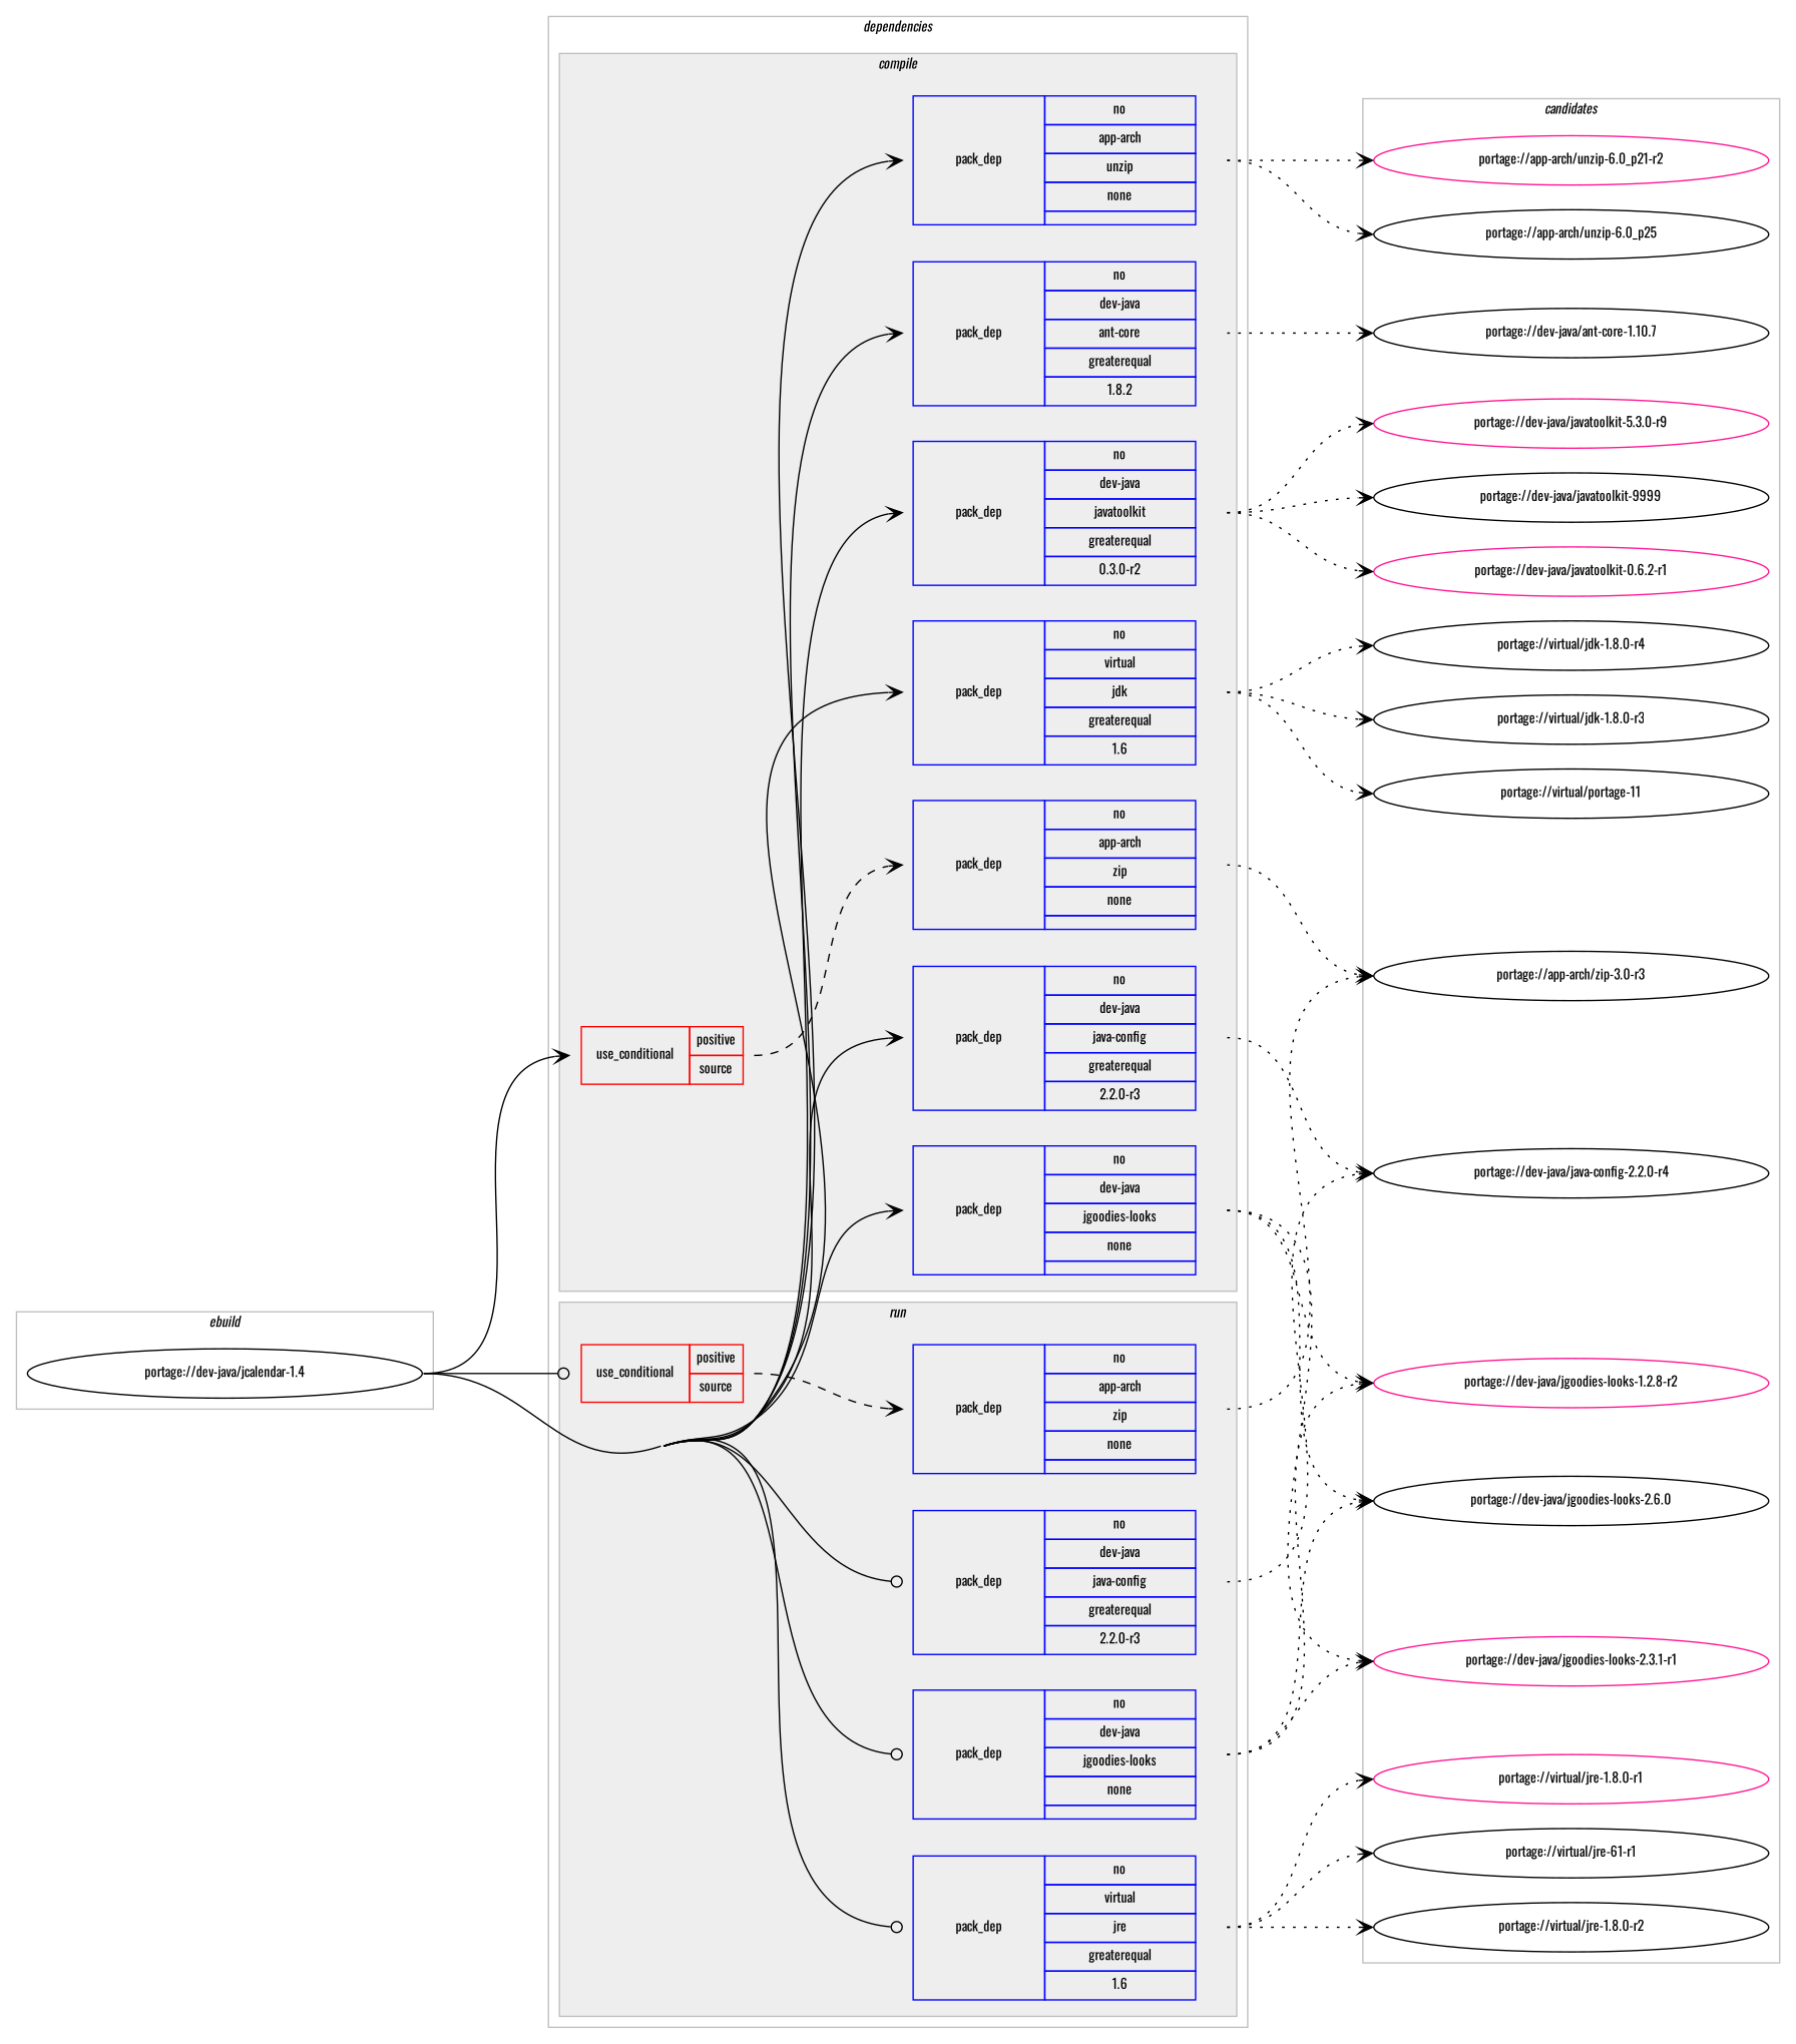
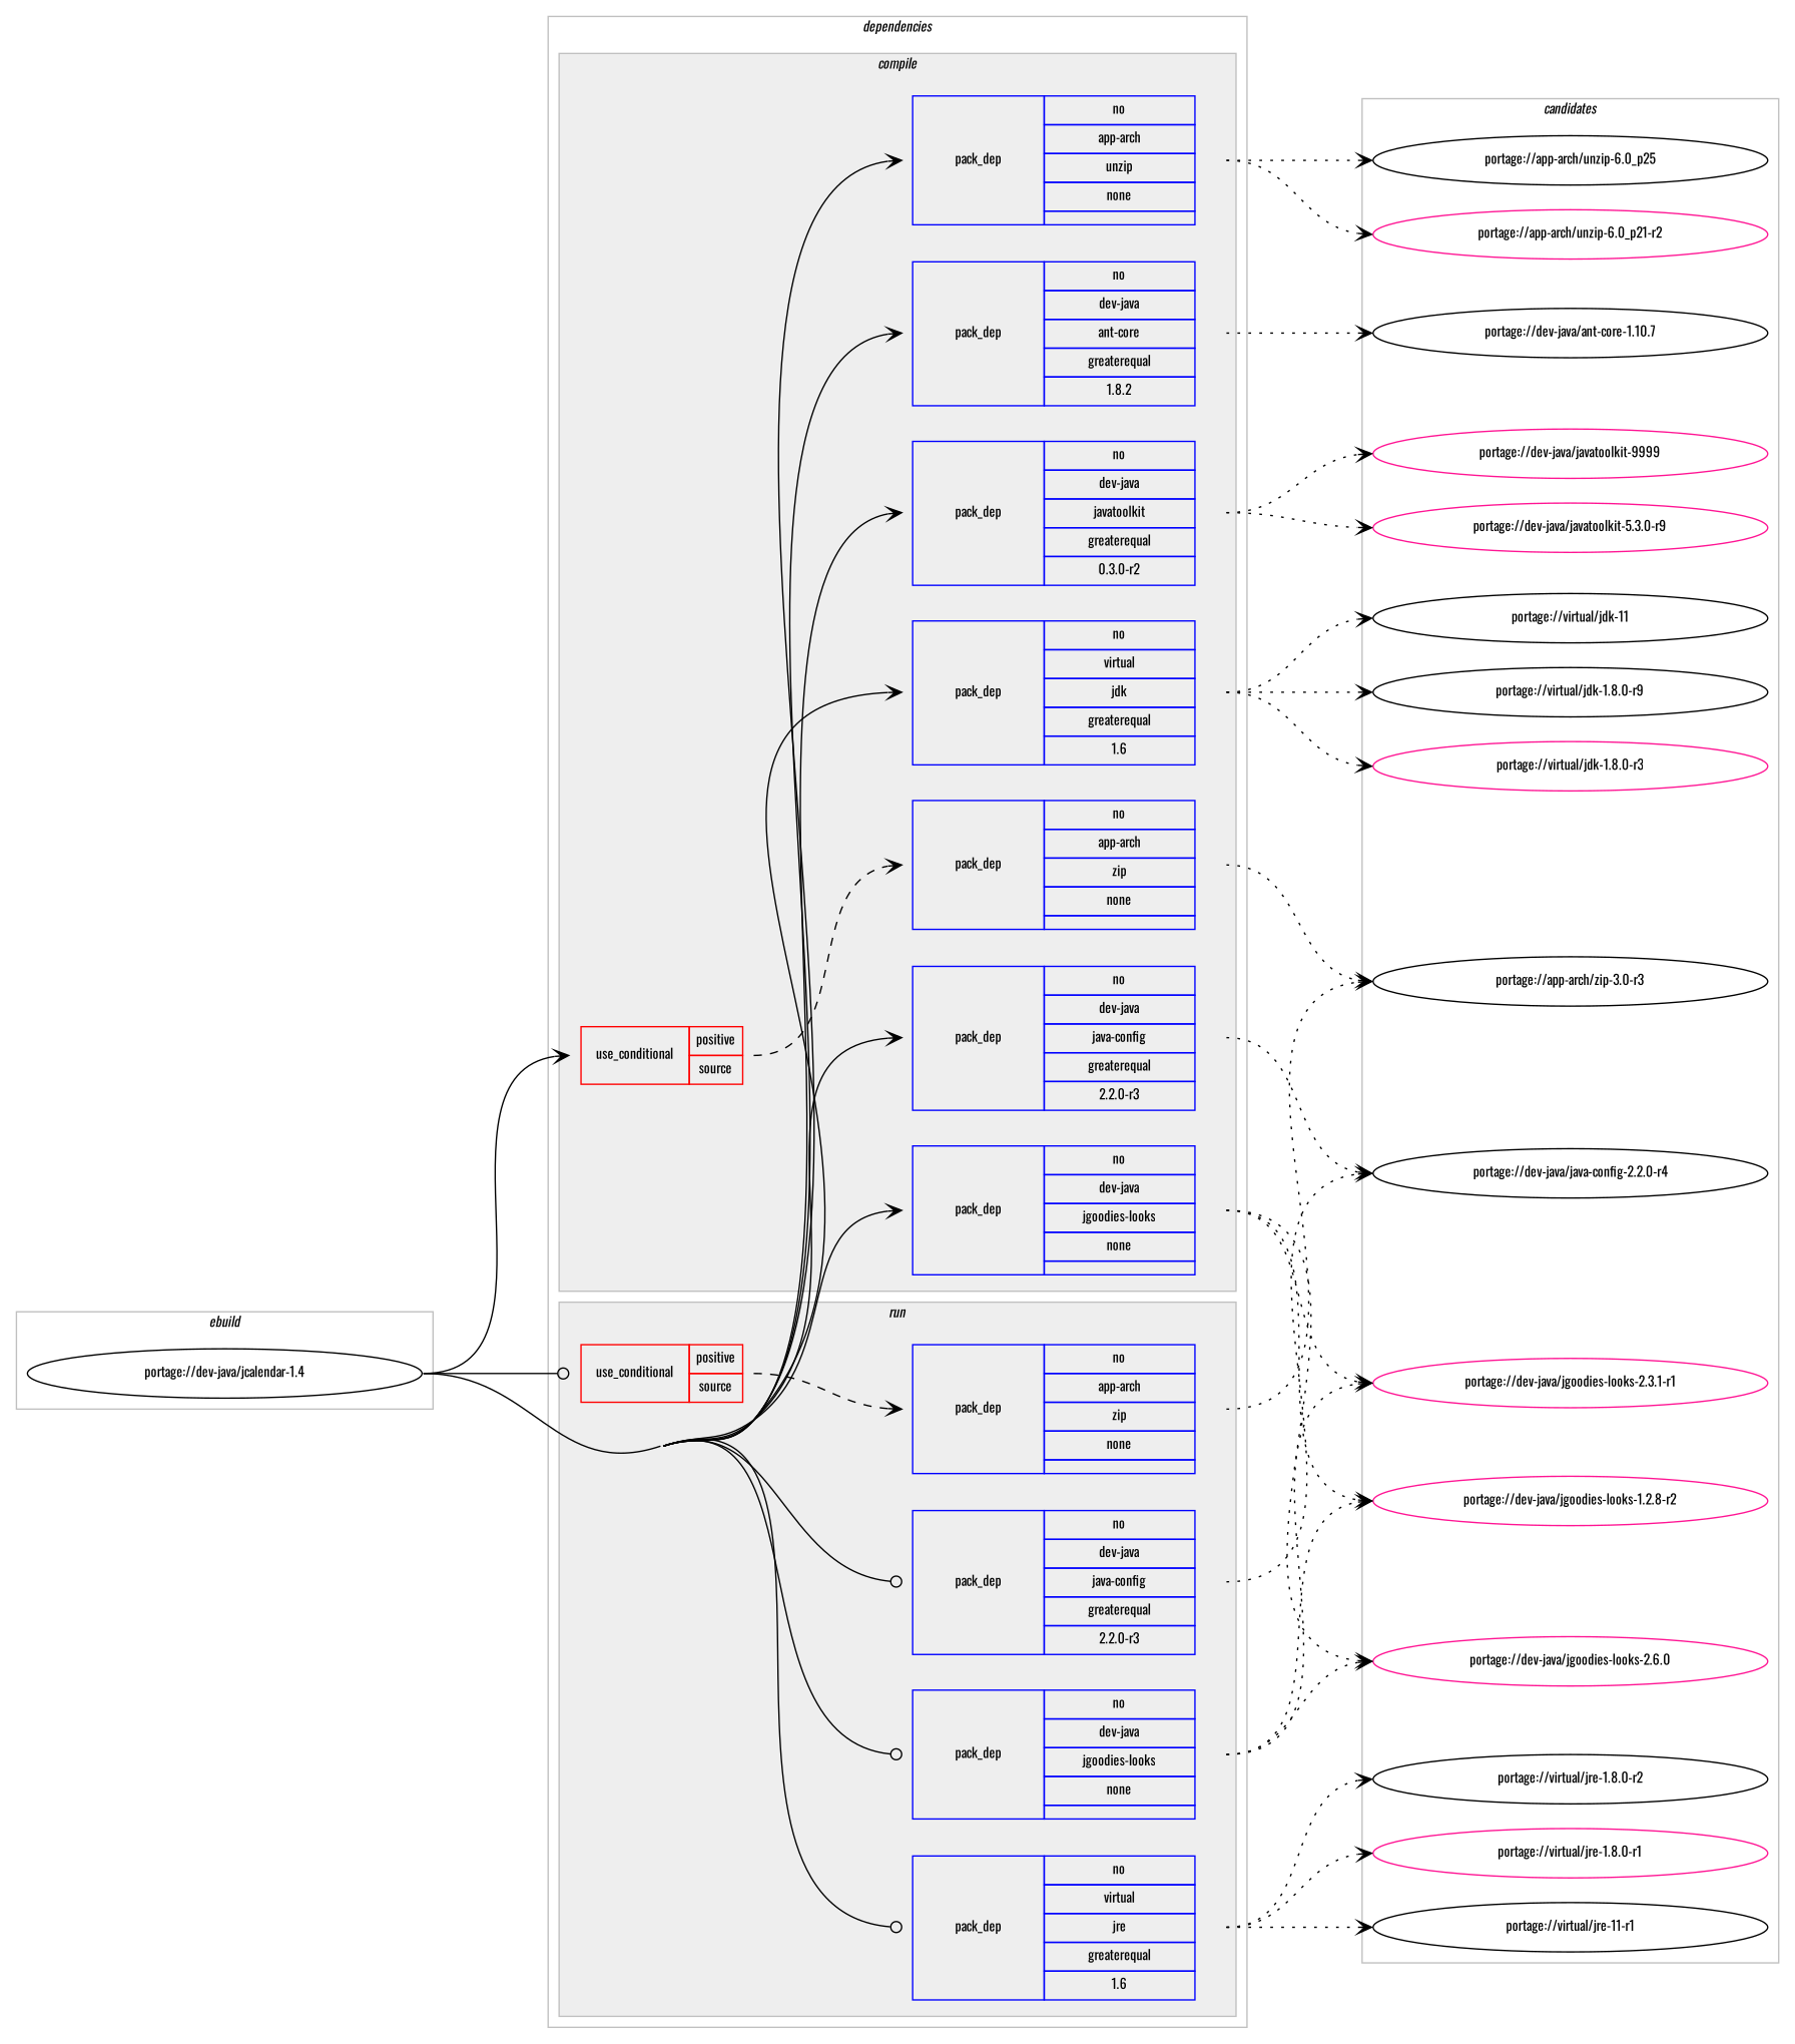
  digraph {
    compound=true
    concentrate=true
    fontname=Oswald
    fontsize=10
    newrank=true
    rankdir=LR
    ranksep=1.5
    node [color=black fontname=Oswald fontsize=10]
    edge [arrowhead=vee fontname=Oswald headport=w style=dotted tailport=e weight=100]
    n1 [label="portage://dev-java/jcalendar-1.4" width=4]
    n2 [color=blue label=<<TABLE BORDER="0" CELLBORDER="1" CELLSPACING="0" CELLPADDING="4" WIDTH="220"><TR><TD ROWSPAN="6" CELLPADDING="30">pack_dep</TD></TR><TR><TD WIDTH="110">no</TD></TR><TR><TD>app-arch</TD></TR><TR><TD>zip</TD></TR><TR><TD>none</TD></TR><TR><TD></TD></TR></TABLE>> shape=none]
    n3 [color=red label=<<TABLE BORDER="0" CELLBORDER="1" CELLSPACING="0" CELLPADDING="4"><TR><TD ROWSPAN="3" CELLPADDING="10">use_conditional</TD></TR><TR><TD>positive</TD></TR><TR><TD>source</TD></TR></TABLE>> shape=none]
    n4 [color=blue label=<<TABLE BORDER="0" CELLBORDER="1" CELLSPACING="0" CELLPADDING="4" WIDTH="220"><TR><TD ROWSPAN="6" CELLPADDING="30">pack_dep</TD></TR><TR><TD WIDTH="110">no</TD></TR><TR><TD>app-arch</TD></TR><TR><TD>unzip</TD></TR><TR><TD>none</TD></TR><TR><TD></TD></TR></TABLE>> shape=none]
    n5 [color=blue label=<<TABLE BORDER="0" CELLBORDER="1" CELLSPACING="0" CELLPADDING="4" WIDTH="220"><TR><TD ROWSPAN="6" CELLPADDING="30">pack_dep</TD></TR><TR><TD WIDTH="110">no</TD></TR><TR><TD>dev-java</TD></TR><TR><TD>ant-core</TD></TR><TR><TD>greaterequal</TD></TR><TR><TD>1.8.2</TD></TR></TABLE>> shape=none]
    n6 [color=blue label=<<TABLE BORDER="0" CELLBORDER="1" CELLSPACING="0" CELLPADDING="4" WIDTH="220"><TR><TD ROWSPAN="6" CELLPADDING="30">pack_dep</TD></TR><TR><TD WIDTH="110">no</TD></TR><TR><TD>dev-java</TD></TR><TR><TD>java-config</TD></TR><TR><TD>greaterequal</TD></TR><TR><TD>2.2.0-r3</TD></TR></TABLE>> shape=none]
    n7 [color=blue label=<<TABLE BORDER="0" CELLBORDER="1" CELLSPACING="0" CELLPADDING="4" WIDTH="220"><TR><TD ROWSPAN="6" CELLPADDING="30">pack_dep</TD></TR><TR><TD WIDTH="110">no</TD></TR><TR><TD>dev-java</TD></TR><TR><TD>javatoolkit</TD></TR><TR><TD>greaterequal</TD></TR><TR><TD>0.3.0-r2</TD></TR></TABLE>> shape=none]
    n8 [color=blue label=<<TABLE BORDER="0" CELLBORDER="1" CELLSPACING="0" CELLPADDING="4" WIDTH="220"><TR><TD ROWSPAN="6" CELLPADDING="30">pack_dep</TD></TR><TR><TD WIDTH="110">no</TD></TR><TR><TD>dev-java</TD></TR><TR><TD>jgoodies-looks</TD></TR><TR><TD>none</TD></TR><TR><TD></TD></TR></TABLE>> shape=none]
    n9 [color=blue label=<<TABLE BORDER="0" CELLBORDER="1" CELLSPACING="0" CELLPADDING="4" WIDTH="220"><TR><TD ROWSPAN="6" CELLPADDING="30">pack_dep</TD></TR><TR><TD WIDTH="110">no</TD></TR><TR><TD>virtual</TD></TR><TR><TD>jdk</TD></TR><TR><TD>greaterequal</TD></TR><TR><TD>1.6</TD></TR></TABLE>> shape=none]
    n10 [color=blue label=<<TABLE BORDER="0" CELLBORDER="1" CELLSPACING="0" CELLPADDING="4" WIDTH="220"><TR><TD ROWSPAN="6" CELLPADDING="30">pack_dep</TD></TR><TR><TD WIDTH="110">no</TD></TR><TR><TD>app-arch</TD></TR><TR><TD>zip</TD></TR><TR><TD>none</TD></TR><TR><TD></TD></TR></TABLE>> shape=none]
    n11 [color=red label=<<TABLE BORDER="0" CELLBORDER="1" CELLSPACING="0" CELLPADDING="4"><TR><TD ROWSPAN="3" CELLPADDING="10">use_conditional</TD></TR><TR><TD>positive</TD></TR><TR><TD>source</TD></TR></TABLE>> shape=none]
    n12 [color=blue label=<<TABLE BORDER="0" CELLBORDER="1" CELLSPACING="0" CELLPADDING="4" WIDTH="220"><TR><TD ROWSPAN="6" CELLPADDING="30">pack_dep</TD></TR><TR><TD WIDTH="110">no</TD></TR><TR><TD>dev-java</TD></TR><TR><TD>java-config</TD></TR><TR><TD>greaterequal</TD></TR><TR><TD>2.2.0-r3</TD></TR></TABLE>> shape=none]
    n13 [color=blue label=<<TABLE BORDER="0" CELLBORDER="1" CELLSPACING="0" CELLPADDING="4" WIDTH="220"><TR><TD ROWSPAN="6" CELLPADDING="30">pack_dep</TD></TR><TR><TD WIDTH="110">no</TD></TR><TR><TD>dev-java</TD></TR><TR><TD>jgoodies-looks</TD></TR><TR><TD>none</TD></TR><TR><TD></TD></TR></TABLE>> shape=none]
    n14 [color=blue label=<<TABLE BORDER="0" CELLBORDER="1" CELLSPACING="0" CELLPADDING="4" WIDTH="220"><TR><TD ROWSPAN="6" CELLPADDING="30">pack_dep</TD></TR><TR><TD WIDTH="110">no</TD></TR><TR><TD>virtual</TD></TR><TR><TD>jre</TD></TR><TR><TD>greaterequal</TD></TR><TR><TD>1.6</TD></TR></TABLE>> shape=none]
    n15 [label="portage://app-arch/zip-3.0-r3" width=4]
    n16 [label="portage://app-arch/unzip-6.0_p25" width=4]
    n17 [color=deeppink label="portage://app-arch/unzip-6.0_p21-r2" width=4]
    n18 [label="portage://dev-java/ant-core-1.10.7" width=4]
    n19 [label="portage://dev-java/java-config-2.2.0-r4" width=4]
-   n20 [label="portage://dev-java/javatoolkit-9999" width=4]
-   n21 [color=deeppink label="portage://dev-java/javatoolkit-0.6.2-r1" width=4]
+   n20 [color=deeppink label="portage://dev-java/javatoolkit-9999" width=4]
    n22 [color=deeppink label="portage://dev-java/javatoolkit-5.3.0-r9" width=4]
-   n23 [label="portage://dev-java/jgoodies-looks-2.6.0" width=4]
+   n23 [color=deeppink label="portage://dev-java/jgoodies-looks-2.6.0" width=4]
    n24 [color=deeppink label="portage://dev-java/jgoodies-looks-2.3.1-r1" width=4]
    n25 [color=deeppink label="portage://dev-java/jgoodies-looks-1.2.8-r2" width=4]
-   n26 [label="portage://virtual/portage-11" width=4]
-   n27 [label="portage://virtual/jdk-1.8.0-r4" width=4]
-   n28 [label="portage://virtual/jdk-1.8.0-r3" width=4]
-   n29 [label="portage://virtual/jre-61-r1" width=4]
+   n26 [label="portage://virtual/jdk-11" width=4]
+   n27 [label="portage://virtual/jdk-1.8.0-r9" width=4]
+   n28 [color=deeppink label="portage://virtual/jdk-1.8.0-r3" width=4]
+   n29 [label="portage://virtual/jre-11-r1" width=4]
    n30 [label="portage://virtual/jre-1.8.0-r2" width=4]
    n31 [color=deeppink label="portage://virtual/jre-1.8.0-r1" width=4]
    subgraph cluster_1 {
      color=gray
      label=<<i>ebuild</i>>
      rank=same
      n1
    }
    subgraph cluster_2 {
      color=gray
      label=<<i>dependencies</i>>
      subgraph cluster_3 {
        color=gray
        fillcolor="#eeeeee"
        label=<<i>compile</i>>
        style=filled
        subgraph sub_4 {
          color=gray
          fillcolor="#eeeeee"
          label=<<i>compile</i>>
          style=filled
          n3
          subgraph sub_5 {
            color=gray
            fillcolor="#eeeeee"
            label=<<i>compile</i>>
            style=filled
            n2
          }
        }
        subgraph sub_6 {
          color=gray
          fillcolor="#eeeeee"
          label=<<i>compile</i>>
          style=filled
          n4
        }
        subgraph sub_7 {
          color=gray
          fillcolor="#eeeeee"
          label=<<i>compile</i>>
          style=filled
          n5
        }
        subgraph sub_8 {
          color=gray
          fillcolor="#eeeeee"
          label=<<i>compile</i>>
          style=filled
          n6
        }
        subgraph sub_9 {
          color=gray
          fillcolor="#eeeeee"
          label=<<i>compile</i>>
          style=filled
          n7
        }
        subgraph sub_10 {
          color=gray
          fillcolor="#eeeeee"
          label=<<i>compile</i>>
          style=filled
          n8
        }
        subgraph sub_11 {
          color=gray
          fillcolor="#eeeeee"
          label=<<i>compile</i>>
          style=filled
          n9
        }
      }
      subgraph cluster_12 {
        color=gray
        fillcolor="#eeeeee"
        label=<<i>compile and run</i>>
        style=filled
      }
      subgraph cluster_13 {
        color=gray
        fillcolor="#eeeeee"
        label=<<i>run</i>>
        style=filled
        subgraph sub_14 {
          color=gray
          fillcolor="#eeeeee"
          label=<<i>run</i>>
          style=filled
          n11
          subgraph sub_15 {
            color=gray
            fillcolor="#eeeeee"
            label=<<i>run</i>>
            style=filled
            n10
          }
        }
        subgraph sub_16 {
          color=gray
          fillcolor="#eeeeee"
          label=<<i>run</i>>
          style=filled
          n12
        }
        subgraph sub_17 {
          color=gray
          fillcolor="#eeeeee"
          label=<<i>run</i>>
          style=filled
          n13
        }
        subgraph sub_18 {
          color=gray
          fillcolor="#eeeeee"
          label=<<i>run</i>>
          style=filled
          n14
        }
      }
    }
    subgraph cluster_19 {
      color=gray
      label=<<i>candidates</i>>
      rank=same
      subgraph sub_20 {
        color=black
        label=<<i>candidates</i>>
        nodesep=1
        rank=same
        n15
      }
      subgraph sub_21 {
        color=black
        label=<<i>candidates</i>>
        nodesep=1
        rank=same
        n16
        n17
      }
      subgraph sub_22 {
        color=black
        label=<<i>candidates</i>>
        nodesep=1
        rank=same
        n18
      }
      subgraph sub_23 {
        color=black
        label=<<i>candidates</i>>
        nodesep=1
        rank=same
        n19
      }
      subgraph sub_24 {
        color=black
        label=<<i>candidates</i>>
        nodesep=1
        rank=same
        n20
-       n21
        n22
      }
      subgraph sub_25 {
        color=black
        label=<<i>candidates</i>>
        nodesep=1
        rank=same
        n23
        n24
        n25
      }
      subgraph sub_26 {
        color=black
        label=<<i>candidates</i>>
        nodesep=1
        rank=same
        n26
        n27
        n28
      }
      subgraph sub_27 {
        color=black
        label=<<i>candidates</i>>
        nodesep=1
        rank=same
        n15
      }
      subgraph sub_28 {
        color=black
        label=<<i>candidates</i>>
        nodesep=1
        rank=same
        n19
      }
      subgraph sub_29 {
        color=black
        label=<<i>candidates</i>>
        nodesep=1
        rank=same
        n23
        n24
        n25
      }
      subgraph sub_30 {
        color=black
        label=<<i>candidates</i>>
        nodesep=1
        rank=same
        n29
        n30
        n31
      }
    }
    n1 -> n3 [style=solid weight=20]
    n1 -> n4 [style=solid weight=20]
    n1 -> n5 [style=solid weight=20]
    n1 -> n6 [style=solid weight=20]
    n1 -> n7 [style=solid weight=20]
    n1 -> n8 [style=solid weight=20]
    n1 -> n9 [style=solid weight=20]
    n1 -> n11 [arrowhead=odot style=solid weight=20]
    n1 -> n12 [arrowhead=odot style=solid weight=20]
    n1 -> n13 [arrowhead=odot style=solid weight=20]
    n1 -> n14 [arrowhead=odot style=solid weight=20]
    n2 -> n15
    n3 -> n2 [style=dashed weight=20]
    n4 -> n16
    n4 -> n17
    n5 -> n18
    n6 -> n19
    n7 -> n20
-   n7 -> n21
    n7 -> n22
    n8 -> n23
    n8 -> n24
    n8 -> n25
    n9 -> n26
    n9 -> n27
    n9 -> n28
    n10 -> n15
    n11 -> n10 [style=dashed weight=20]
    n12 -> n19
    n13 -> n23
    n13 -> n24
    n13 -> n25
    n14 -> n29
    n14 -> n30
    n14 -> n31
  }
